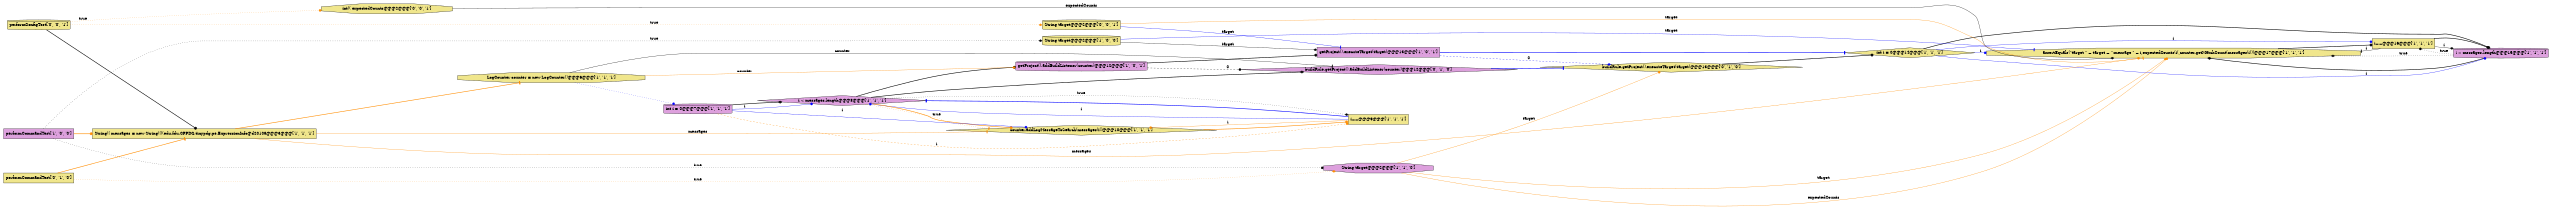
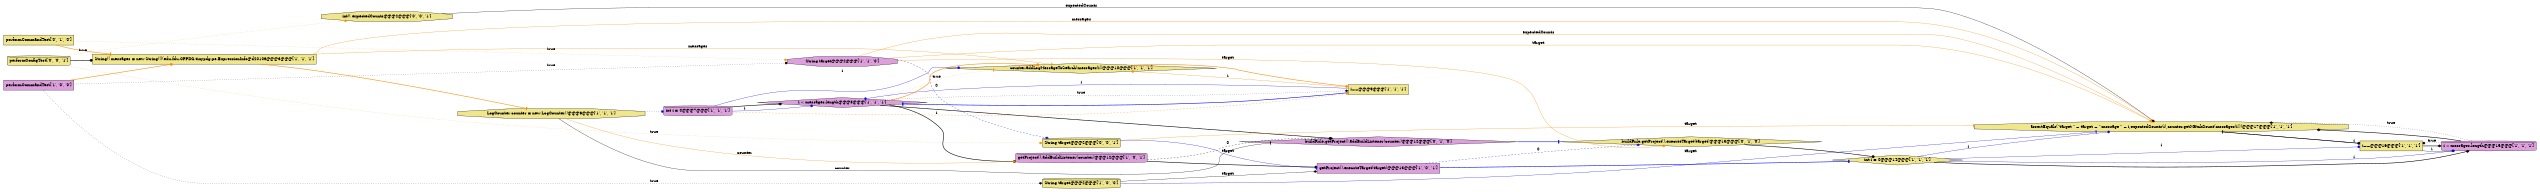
  digraph {
    rankdir=LR
    node [fillcolor=khaki shape=box style=filled]
    edge [arrowhead=dot color=black style=solid]
    n1 [label="assertEquals(\"target \" + target + \":message \" + i,expectedCounts(i(,counter.getMatchCount(messages(i())@@@17@@@['1', '1', '1']" shape=octagon]
    n2 [label="i++@@@16@@@['1', '1', '1']"]
    n3 [fillcolor=plum label="i < messages.length@@@15@@@['1', '1', '1']" shape=cylinder]
    n4 [label="counter.addLogMessageToSearch(messages(i()@@@10@@@['1', '1', '1']" shape=diamond]
    n5 [label="i++@@@9@@@['1', '1', '1']"]
    n6 [fillcolor=plum label="i < messages.length@@@8@@@['1', '1', '1']" shape=diamond]
    n7 [fillcolor=plum label="getProject().addBuildListener(counter)@@@12@@@['1', '0', '1']" shape=cylinder]
    n8 [fillcolor=plum label="buildRule.getProject().addBuildListener(counter)@@@12@@@['0', '1', '0']" shape=diamond]
    n9 [fillcolor=plum label="getProject().executeTarget(target)@@@13@@@['1', '0', '1']"]
    n10 [label="buildRule.getProject().executeTarget(target)@@@13@@@['0', '1', '0']" shape=diamond]
    n11 [label="int i = 0@@@14@@@['1', '1', '1']" shape=diamond]
    n12 [label="performCommandTest['0', '1', '0']"]
    n13 [label="String(( messages = new String((((edu.fdu.CPPDG.tinypdg.pe.ExpressionInfo@d2010a@@@3@@@['1', '1', '1']"]
    n14 [fillcolor=plum label="String target@@@2@@@['1', '1', '0']" shape=octagon]
    n15 [label="LogCounter counter = new LogCounter()@@@6@@@['1', '1', '1']" shape=octagon]
    n16 [label="String target@@@2@@@['0', '0', '1']" shape=cylinder]
    n17 [fillcolor=plum label="int i = 0@@@7@@@['1', '1', '1']" shape=cylinder]
    n18 [label="int(( expectedCounts@@@2@@@['0', '0', '1']" shape=octagon]
    n19 [label="String target@@@2@@@['1', '0', '0']" shape=cylinder]
    n20 [label="performConfigTest['0', '0', '1']" shape=cylinder]
    n21 [fillcolor=plum label="performCommandTest['1', '0', '0']"]
    n1 -> n2 [style=bold]
    n2 -> n1 [arrowhead=tee label=i]
    n2 -> n3 [arrowhead=diamond style=bold]
    n2 -> n3 [arrowhead=diamond label=i]
    n3 -> n1 [arrowhead=diamond style=bold]
    n3 -> n1 [arrowhead=diamond label=true style=dotted]
    n3 -> n2 [label=true style=dotted]
    n4 -> n5 [arrowhead=diamond color=darkorange style=bold]
    n5 -> n4 [color=darkorange label=i]
    n5 -> n6 [color=blue label=i]
    n5 -> n6 [arrowhead=tee color=blue style=bold]
    n6 -> n4 [color=darkorange style=bold]
    n6 -> n4 [arrowhead=tee color=darkorange label=true style=dotted]
    n6 -> n5 [arrowhead=diamond label=true style=dotted]
    n6 -> n7 [style=bold]
    n6 -> n8 [arrowhead=diamond style=bold]
    n7 -> n8 [label=0 style=dashed]
    n7 -> n9 [style=bold]
    n8 -> n10 [arrowhead=tee color=blue style=bold]
    n9 -> n10 [arrowhead=diamond color=blue label=0 style=dashed]
    n9 -> n11 [arrowhead=tee color=blue style=bold]
    n10 -> n11 [style=bold]
    n11 -> n1 [color=blue label=i]
    n11 -> n2 [color=blue label=i]
    n11 -> n3 [color=blue label=i]
    n11 -> n3 [arrowhead=diamond style=bold]
    n12 -> n13 [arrowhead=tee color=darkorange style=bold]
    n12 -> n14 [arrowhead=diamond color=darkorange label=true style=dotted]
    n13 -> n1 [color=darkorange label=messages]
    n13 -> n4 [arrowhead=tee color=darkorange label=messages]
    n13 -> n15 [arrowhead=tee color=darkorange style=bold]
    n14 -> n1 [color=darkorange label=expectedCounts]
    n14 -> n1 [arrowhead=diamond color=darkorange label=target]
    n14 -> n10 [color=darkorange label=target]
+   n14 -> n16 [arrowhead=diamond color=blue label=0 style=dashed]
    n15 -> n7 [arrowhead=diamond color=darkorange label=counter]
    n15 -> n8 [arrowhead=tee label=counter]
    n15 -> n17 [color=blue style=dotted]
    n16 -> n1 [arrowhead=tee color=darkorange label=target]
    n16 -> n9 [arrowhead=tee color=blue label=target]
    n17 -> n4 [color=blue label=i]
    n17 -> n5 [color=darkorange label=i style=dashed]
    n17 -> n6 [color=blue label=i]
    n17 -> n6 [arrowhead=diamond style=bold]
    n18 -> n1 [arrowhead=diamond label=expectedCounts]
    n19 -> n1 [arrowhead=tee color=blue label=target]
    n19 -> n9 [arrowhead=diamond label=target]
    n20 -> n13 [style=bold]
    n20 -> n16 [arrowhead=diamond color=darkorange label=true style=dotted]
-   n20 -> n18 [color=darkorange label=true style=dotted]
+   n20 -> n18 [arrowhead=diamond color=darkorange label=true style=dotted]
    n21 -> n13 [color=darkorange style=bold]
    n21 -> n14 [label=true style=dotted]
    n21 -> n19 [arrowhead=diamond label=true style=dotted]
  }
